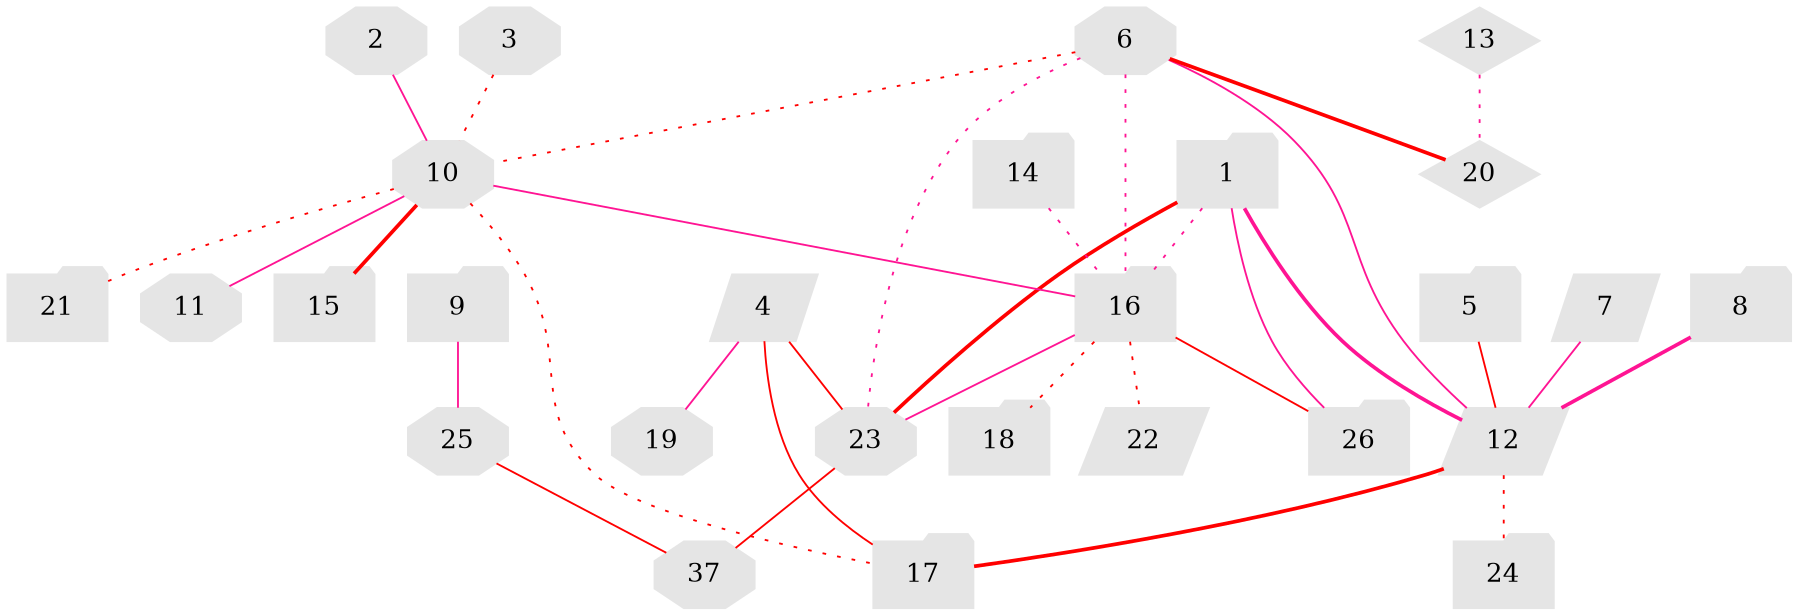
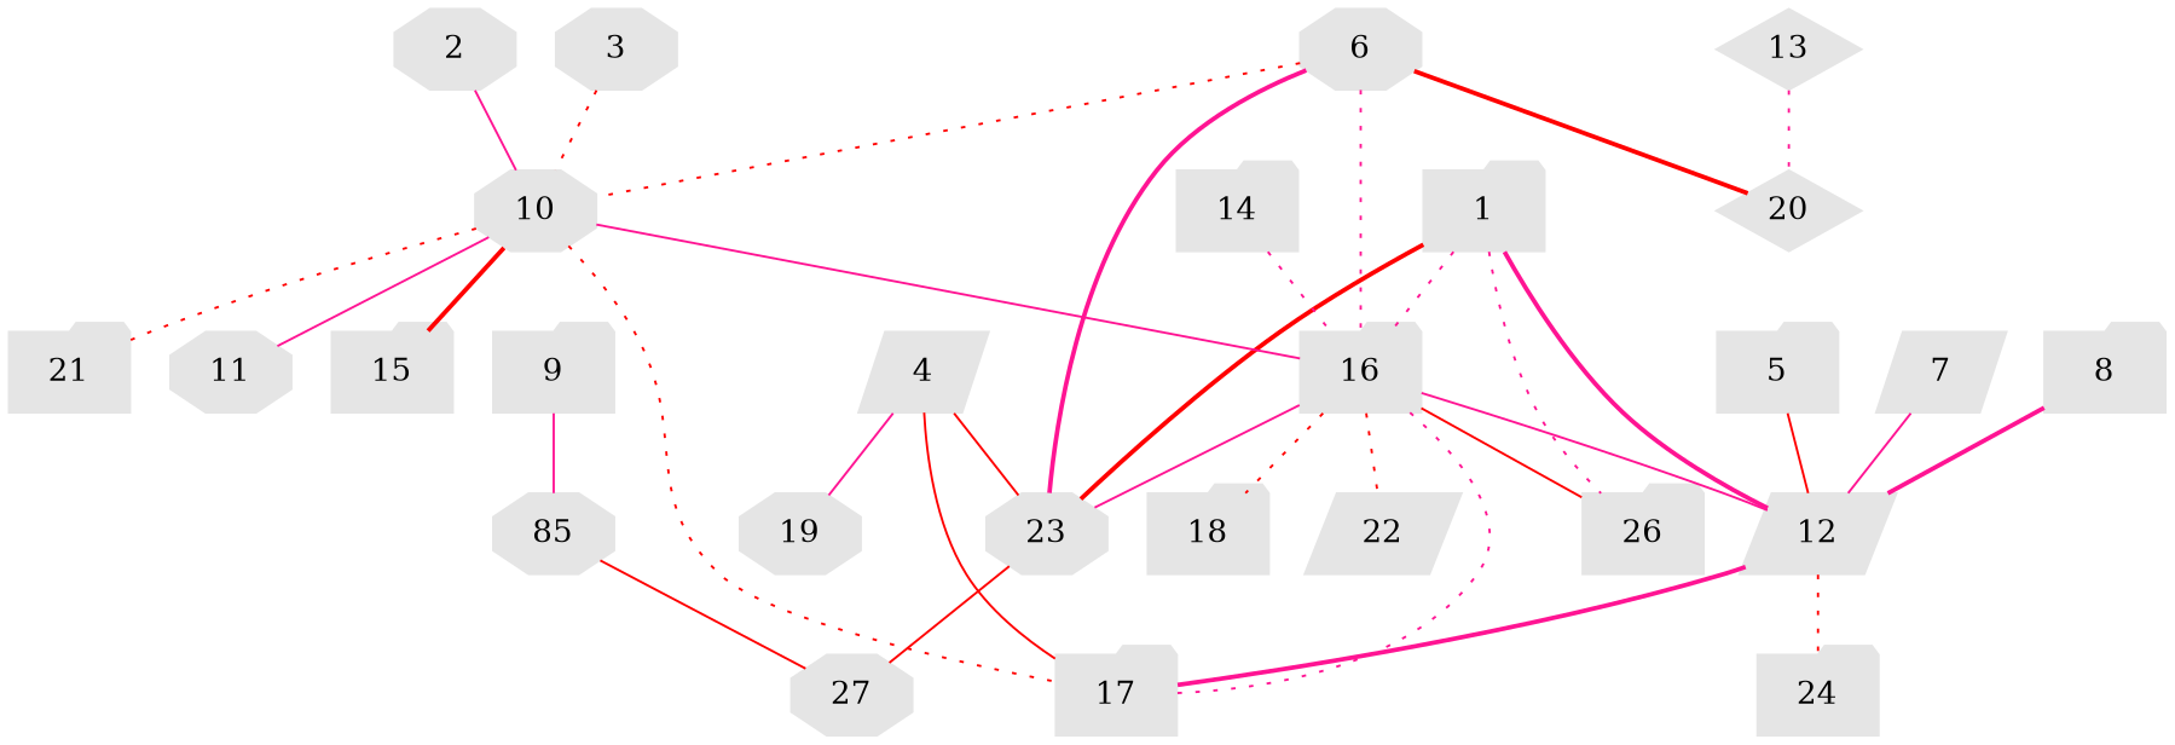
  graph {
    node [color=gray90 shape=folder style=filled]
    edge [color=deeppink style=dotted weight=1.0]
    12 [shape=parallelogram]
    1
    16
    23 [shape=octagon]
    26
    17
    24
    18
    22 [shape=parallelogram]
-   27 [shape=octagon label=37]
+   27 [shape=octagon]
    2 [shape=octagon]
    10 [shape=octagon]
    11 [shape=octagon]
    15
    21
    3 [shape=octagon]
    4 [shape=parallelogram]
    19 [shape=octagon]
    5
    6 [shape=octagon]
    20 [shape=diamond]
    7 [shape=parallelogram]
    8
-   25 [shape=octagon]
+   25 [shape=octagon label=85]
    9
    13 [shape=diamond]
    14
-   12 -- 17 [color=red style=bold]
+   12 -- 17 [style=bold]
    12 -- 24 [color=red]
    1 -- 12 [style=bold]
    1 -- 16
    1 -- 23 [color=red style=bold]
-   1 -- 26 [style=solid]
+   1 -- 26
    16 -- 23 [style=solid]
    16 -- 26 [color=red style=solid]
+   16 -- 17
    16 -- 18 [color=red]
    16 -- 22 [color=red]
    23 -- 27 [color=red style=solid]
    2 -- 10 [style=solid]
    10 -- 16 [style=solid]
    10 -- 17 [color=red]
    10 -- 11 [style=solid]
    10 -- 15 [color=red style=bold]
    10 -- 21 [color=red]
    3 -- 10 [color=red]
    4 -- 23 [color=red style=solid]
    4 -- 17 [color=red style=solid]
    4 -- 19 [style=solid]
    5 -- 12 [color=red style=solid]
-   6 -- 12 [style=solid]
+   16 -- 12 [style=solid]
    6 -- 16
-   6 -- 23
+   6 -- 23 [style=bold]
    6 -- 10 [color=red]
    6 -- 20 [color=red style=bold]
    7 -- 12 [style=solid]
    8 -- 12 [style=bold]
    25 -- 27 [color=red style=solid]
    9 -- 25 [style=solid]
    13 -- 20
    14 -- 16
  }
